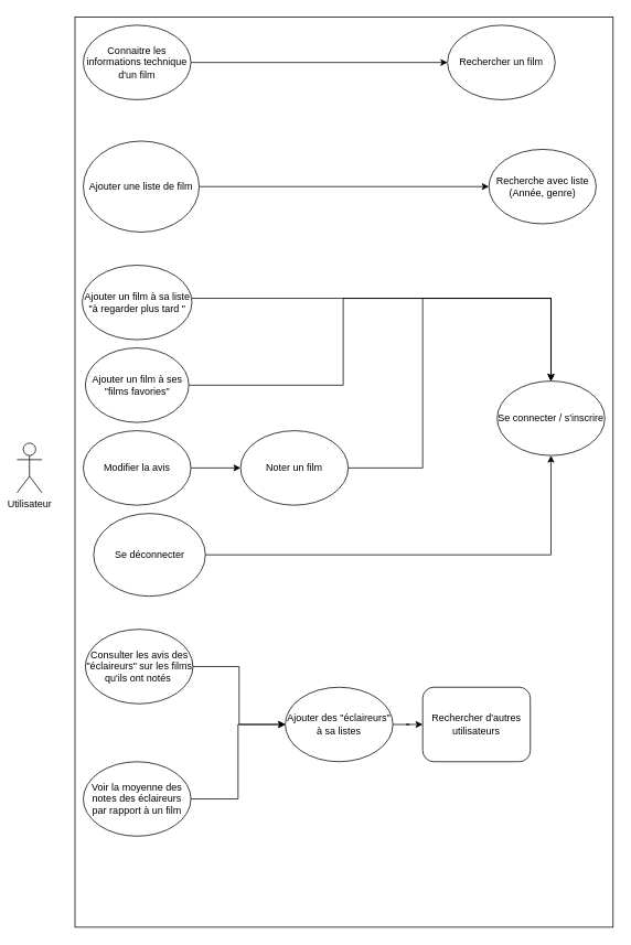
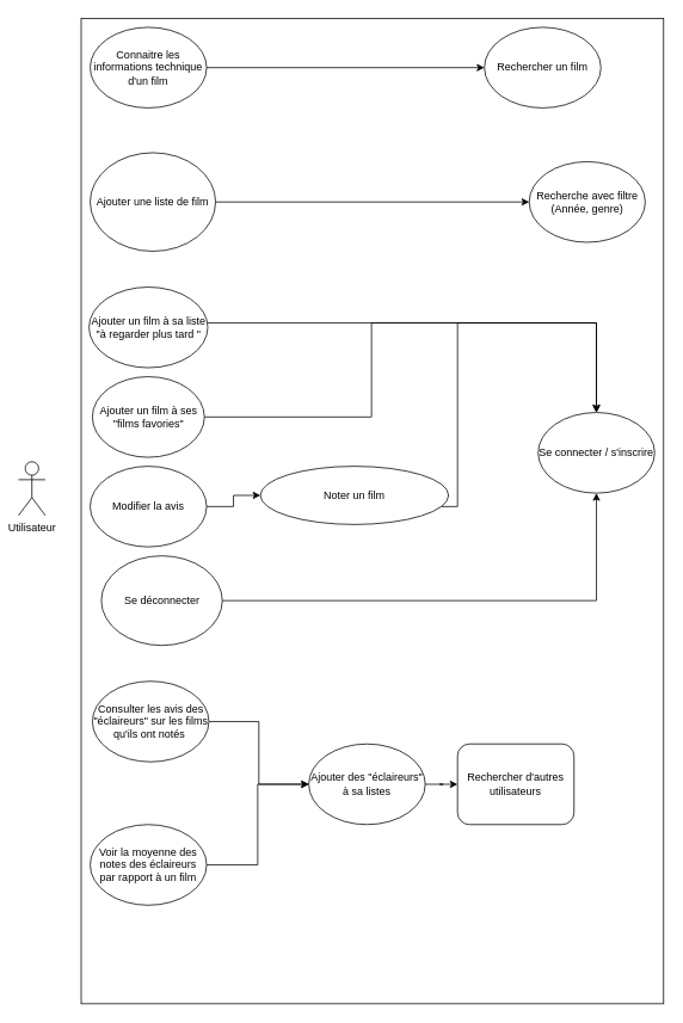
  <mxCell id="0" />
  <mxCell id="1" parent="0" />
- <mxCell id="2" value="Utilisateur" style="shape=umlActor;verticalLabelPosition=bottom;verticalAlign=top;html=1;outlineConnect=0;" parent="1" vertex="1"><mxGeometry x="20" y="535" width="30" height="60" as="geometry" /></mxCell>
+ <mxCell id="2" value="Utilisateur" style="shape=umlActor;verticalLabelPosition=bottom;verticalAlign=top;html=1;outlineConnect=0;" parent="1" vertex="1"><mxGeometry x="20" y="515" width="30" height="60" as="geometry" /></mxCell>
  <mxCell id="3" value="" style="rounded=0;whiteSpace=wrap;html=1;" parent="1" vertex="1"><mxGeometry x="90" y="20" width="650" height="1100" as="geometry" /></mxCell>
  <mxCell id="4" style="edgeStyle=orthogonalEdgeStyle;rounded=0;orthogonalLoop=1;jettySize=auto;html=1;exitX=1;exitY=0.5;exitDx=0;exitDy=0;entryX=0;entryY=0.5;entryDx=0;entryDy=0;" parent="1" source="5" target="10" edge="1"><mxGeometry relative="1" as="geometry" /></mxCell>
  <mxCell id="5" value="Connaitre les informations technique d'un film" style="ellipse;whiteSpace=wrap;html=1;" parent="1" vertex="1"><mxGeometry x="100" y="30" width="130" height="90" as="geometry" /></mxCell>
  <mxCell id="6" style="edgeStyle=orthogonalEdgeStyle;rounded=0;orthogonalLoop=1;jettySize=auto;html=1;entryX=0.5;entryY=0;entryDx=0;entryDy=0;" edge="1" parent="1" source="7" target="11"><mxGeometry relative="1" as="geometry"><Array as="points"><mxPoint x="510" y="565" /><mxPoint x="510" y="360" /><mxPoint x="665" y="360" /></Array></mxGeometry></mxCell>
- <mxCell id="7" value="Noter un film" style="ellipse;whiteSpace=wrap;html=1;" parent="1" vertex="1"><mxGeometry x="290" y="520" width="130" height="90" as="geometry" /></mxCell>
+ <mxCell id="7" value="Noter un film" style="ellipse;whiteSpace=wrap;html=1;" parent="1" vertex="1"><mxGeometry x="290" y="520" width="210" height="65" as="geometry" /></mxCell>
  <mxCell id="8" style="edgeStyle=orthogonalEdgeStyle;rounded=0;orthogonalLoop=1;jettySize=auto;html=1;exitX=1;exitY=0.5;exitDx=0;exitDy=0;" parent="1" source="9" target="13" edge="1"><mxGeometry relative="1" as="geometry" /></mxCell>
  <mxCell id="9" value="Consulter les avis des &quot;éclaireurs&quot; sur les films qu'ils ont notés&amp;nbsp;" style="ellipse;whiteSpace=wrap;html=1;" parent="1" vertex="1"><mxGeometry x="102.5" y="760" width="130" height="90" as="geometry" /></mxCell>
  <mxCell id="10" value="Rechercher un film" style="ellipse;whiteSpace=wrap;html=1;" parent="1" vertex="1"><mxGeometry x="540" y="30" width="130" height="90" as="geometry" /></mxCell>
  <mxCell id="11" value="Se connecter / s'inscrire" style="ellipse;whiteSpace=wrap;html=1;" parent="1" vertex="1"><mxGeometry x="600" y="460" width="130" height="90" as="geometry" /></mxCell>
  <mxCell id="12" style="edgeStyle=orthogonalEdgeStyle;rounded=0;orthogonalLoop=1;jettySize=auto;html=1;" parent="1" source="13" target="20" edge="1"><mxGeometry relative="1" as="geometry" /></mxCell>
  <mxCell id="13" value="Ajouter des &quot;éclaireurs&quot; à sa listes" style="ellipse;whiteSpace=wrap;html=1;" parent="1" vertex="1"><mxGeometry x="344" y="830" width="130" height="90" as="geometry" /></mxCell>
  <mxCell id="14" style="edgeStyle=orthogonalEdgeStyle;rounded=0;orthogonalLoop=1;jettySize=auto;html=1;entryX=0;entryY=0.5;entryDx=0;entryDy=0;" parent="1" source="15" target="13" edge="1"><mxGeometry relative="1" as="geometry" /></mxCell>
  <mxCell id="15" value="Voir la moyenne des notes des éclaireurs par rapport à un film" style="ellipse;whiteSpace=wrap;html=1;" parent="1" vertex="1"><mxGeometry x="100" y="920" width="130" height="90" as="geometry" /></mxCell>
  <mxCell id="16" style="edgeStyle=orthogonalEdgeStyle;rounded=0;orthogonalLoop=1;jettySize=auto;html=1;entryX=0;entryY=0.5;entryDx=0;entryDy=0;" parent="1" source="17" target="7" edge="1"><mxGeometry relative="1" as="geometry" /></mxCell>
  <mxCell id="17" value="Modifier la avis" style="ellipse;whiteSpace=wrap;html=1;" parent="1" vertex="1"><mxGeometry x="100" y="520" width="130" height="90" as="geometry" /></mxCell>
  <mxCell id="18" style="edgeStyle=orthogonalEdgeStyle;rounded=0;orthogonalLoop=1;jettySize=auto;html=1;entryX=0.5;entryY=0;entryDx=0;entryDy=0;" edge="1" parent="1" source="19" target="11"><mxGeometry relative="1" as="geometry"><Array as="points"><mxPoint x="414" y="465" /><mxPoint x="414" y="360" /><mxPoint x="665" y="360" /></Array></mxGeometry></mxCell>
  <mxCell id="19" value="Ajouter un film à ses &quot;films favories&quot;" style="ellipse;whiteSpace=wrap;html=1;" parent="1" vertex="1"><mxGeometry x="102.5" y="420" width="125" height="90" as="geometry" /></mxCell>
  <mxCell id="20" value="Rechercher d'autres utilisateurs" style="whiteSpace=wrap;html=1;rounded=1;" parent="1" vertex="1"><mxGeometry x="510" y="830" width="130" height="90" as="geometry" /></mxCell>
  <mxCell id="21" style="edgeStyle=orthogonalEdgeStyle;rounded=0;orthogonalLoop=1;jettySize=auto;html=1;entryX=0.5;entryY=1;entryDx=0;entryDy=0;" parent="1" source="22" target="11" edge="1"><mxGeometry relative="1" as="geometry" /></mxCell>
  <mxCell id="22" value="Se déconnecter" style="ellipse;whiteSpace=wrap;html=1;" parent="1" vertex="1"><mxGeometry x="112.5" y="620" width="135" height="100" as="geometry" /></mxCell>
  <mxCell id="23" style="edgeStyle=orthogonalEdgeStyle;rounded=0;orthogonalLoop=1;jettySize=auto;html=1;" edge="1" parent="1" source="24" target="11"><mxGeometry relative="1" as="geometry"><Array as="points"><mxPoint x="665" y="360" /></Array></mxGeometry></mxCell>
  <mxCell id="24" value="Ajouter un film à sa liste &quot;à regarder plus tard &quot;" style="ellipse;whiteSpace=wrap;html=1;" parent="1" vertex="1"><mxGeometry x="98.75" y="320" width="132.5" height="90" as="geometry" /></mxCell>
- <mxCell id="25" value="Recherche avec liste&lt;div&gt;(Année, genre)&lt;/div&gt;" style="ellipse;whiteSpace=wrap;html=1;" vertex="1" parent="1"><mxGeometry x="590" y="180" width="129.5" height="90" as="geometry" /></mxCell>
+ <mxCell id="25" value="Recherche avec filtre&lt;div&gt;(Année, genre)&lt;/div&gt;" style="ellipse;whiteSpace=wrap;html=1;" vertex="1" parent="1"><mxGeometry x="590" y="180" width="129.5" height="90" as="geometry" /></mxCell>
  <mxCell id="26" style="edgeStyle=orthogonalEdgeStyle;rounded=0;orthogonalLoop=1;jettySize=auto;html=1;exitX=1;exitY=0.5;exitDx=0;exitDy=0;" edge="1" parent="1" source="27" target="25"><mxGeometry relative="1" as="geometry" /></mxCell>
  <mxCell id="27" value="Ajouter une liste de film" style="ellipse;whiteSpace=wrap;html=1;" vertex="1" parent="1"><mxGeometry x="100" y="170" width="140" height="110" as="geometry" /></mxCell>
